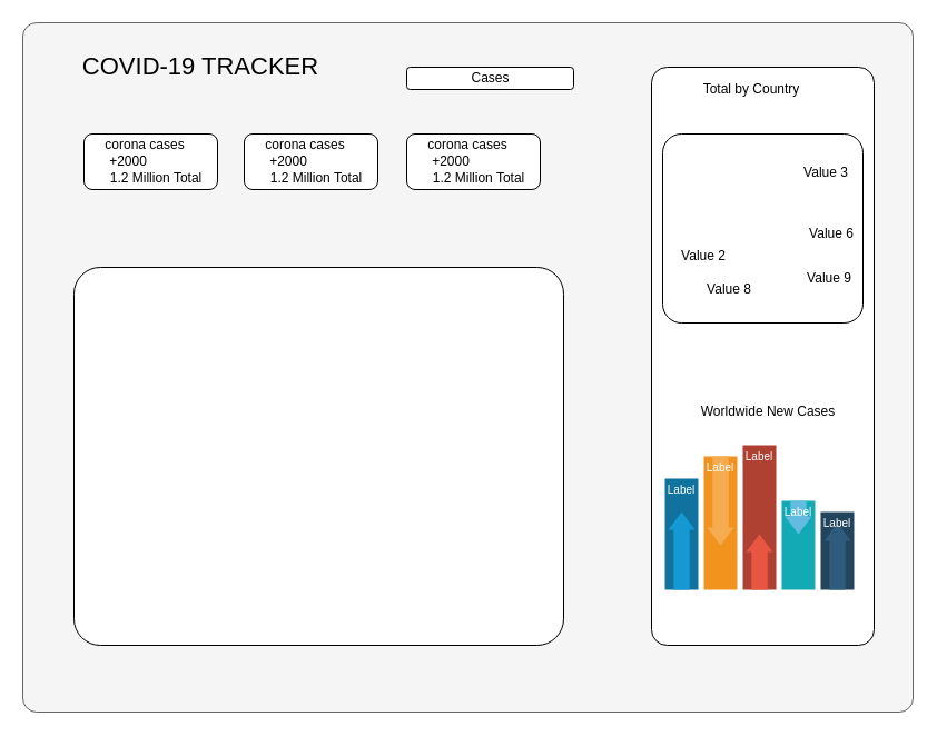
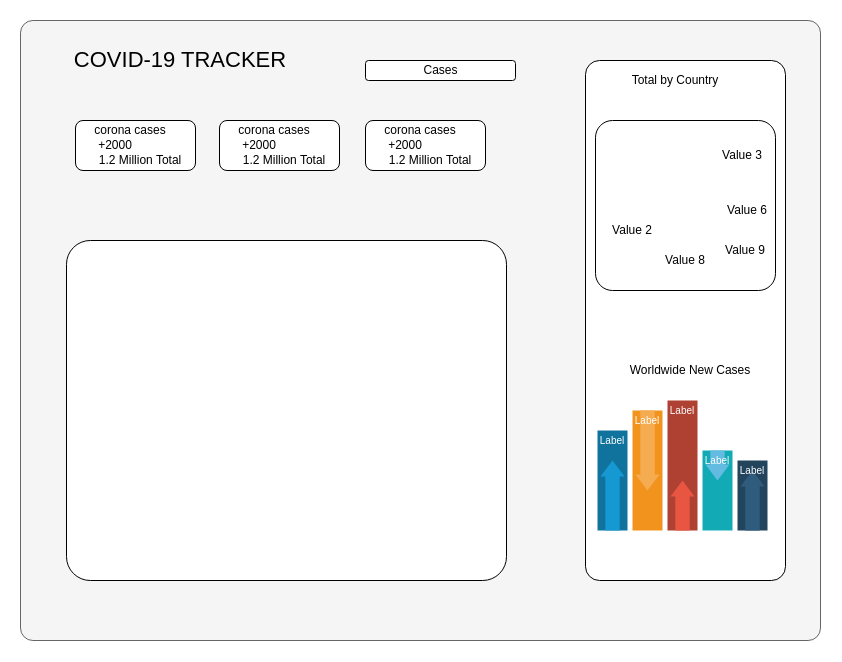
  <mxCell id="0" />
  <mxCell id="1" parent="0" />
  <mxCell id="2" value="" style="rounded=1;whiteSpace=wrap;html=1;arcSize=2;fillColor=#f5f5f5;strokeColor=#666666;fontColor=#333333;" vertex="1" parent="1"><mxGeometry x="20" y="20" width="800" height="620" as="geometry" /></mxCell>
  <mxCell id="3" value="&lt;font style=&quot;font-size: 22px&quot;&gt;COVID-19 TRACKER&lt;/font&gt;" style="text;html=1;strokeColor=none;fillColor=none;align=center;verticalAlign=middle;whiteSpace=wrap;rounded=0;" vertex="1" parent="1"><mxGeometry x="65" y="50" width="230" height="20" as="geometry" /></mxCell>
  <mxCell id="4" style="edgeStyle=orthogonalEdgeStyle;rounded=0;orthogonalLoop=1;jettySize=auto;html=1;exitX=0.5;exitY=0;exitDx=0;exitDy=0;entryX=0.5;entryY=0;entryDx=0;entryDy=0;" edge="1" parent="1" source="6" target="7"><mxGeometry relative="1" as="geometry" /></mxCell>
  <mxCell id="5" style="edgeStyle=orthogonalEdgeStyle;rounded=0;orthogonalLoop=1;jettySize=auto;html=1;exitX=0.5;exitY=1;exitDx=0;exitDy=0;entryX=0.5;entryY=1;entryDx=0;entryDy=0;" edge="1" parent="1" source="6" target="7"><mxGeometry relative="1" as="geometry" /></mxCell>
  <mxCell id="6" value="" style="rounded=1;whiteSpace=wrap;html=1;" vertex="1" parent="1"><mxGeometry x="365" y="60" width="150" height="20" as="geometry" /></mxCell>
  <mxCell id="7" value="Cases" style="text;html=1;strokeColor=none;fillColor=none;align=center;verticalAlign=middle;whiteSpace=wrap;rounded=0;" vertex="1" parent="1"><mxGeometry x="407.5" y="60" width="65" height="20" as="geometry" /></mxCell>
  <mxCell id="8" value="" style="rounded=1;whiteSpace=wrap;html=1;" vertex="1" parent="1"><mxGeometry x="75" y="120" width="120" height="50" as="geometry" /></mxCell>
  <mxCell id="9" value="corona cases" style="text;html=1;strokeColor=none;fillColor=none;align=center;verticalAlign=middle;whiteSpace=wrap;rounded=0;" vertex="1" parent="1"><mxGeometry x="85" y="120" width="90" height="20" as="geometry" /></mxCell>
  <mxCell id="10" value="+2000" style="text;html=1;strokeColor=none;fillColor=none;align=center;verticalAlign=middle;whiteSpace=wrap;rounded=0;" vertex="1" parent="1"><mxGeometry x="95" y="135" width="40" height="20" as="geometry" /></mxCell>
  <mxCell id="11" value="1.2 Million Total" style="text;html=1;strokeColor=none;fillColor=none;align=center;verticalAlign=middle;whiteSpace=wrap;rounded=0;" vertex="1" parent="1"><mxGeometry x="95" y="150" width="90" height="20" as="geometry" /></mxCell>
  <mxCell id="12" value="" style="rounded=1;whiteSpace=wrap;html=1;" vertex="1" parent="1"><mxGeometry x="219" y="120" width="120" height="50" as="geometry" /></mxCell>
  <mxCell id="13" value="corona cases" style="text;html=1;strokeColor=none;fillColor=none;align=center;verticalAlign=middle;whiteSpace=wrap;rounded=0;" vertex="1" parent="1"><mxGeometry x="229" y="120" width="90" height="20" as="geometry" /></mxCell>
  <mxCell id="14" value="+2000" style="text;html=1;strokeColor=none;fillColor=none;align=center;verticalAlign=middle;whiteSpace=wrap;rounded=0;" vertex="1" parent="1"><mxGeometry x="239" y="135" width="40" height="20" as="geometry" /></mxCell>
  <mxCell id="15" value="1.2 Million Total" style="text;html=1;strokeColor=none;fillColor=none;align=center;verticalAlign=middle;whiteSpace=wrap;rounded=0;" vertex="1" parent="1"><mxGeometry x="239" y="150" width="90" height="20" as="geometry" /></mxCell>
  <mxCell id="16" value="" style="rounded=1;whiteSpace=wrap;html=1;" vertex="1" parent="1"><mxGeometry x="365" y="120" width="120" height="50" as="geometry" /></mxCell>
  <mxCell id="17" value="corona cases" style="text;html=1;strokeColor=none;fillColor=none;align=center;verticalAlign=middle;whiteSpace=wrap;rounded=0;" vertex="1" parent="1"><mxGeometry x="375" y="120" width="90" height="20" as="geometry" /></mxCell>
  <mxCell id="18" value="+2000" style="text;html=1;strokeColor=none;fillColor=none;align=center;verticalAlign=middle;whiteSpace=wrap;rounded=0;" vertex="1" parent="1"><mxGeometry x="385" y="135" width="40" height="20" as="geometry" /></mxCell>
  <mxCell id="19" value="1.2 Million Total" style="text;html=1;strokeColor=none;fillColor=none;align=center;verticalAlign=middle;whiteSpace=wrap;rounded=0;" vertex="1" parent="1"><mxGeometry x="385" y="150" width="90" height="20" as="geometry" /></mxCell>
  <mxCell id="20" value="" style="rounded=1;whiteSpace=wrap;html=1;arcSize=7;" vertex="1" parent="1"><mxGeometry x="66" y="240" width="440" height="340" as="geometry" /></mxCell>
  <mxCell id="21" value="" style="rounded=1;whiteSpace=wrap;html=1;arcSize=7;" vertex="1" parent="1"><mxGeometry x="585" y="60" width="200" height="520" as="geometry" /></mxCell>
  <mxCell id="22" value="Total by Country" style="text;html=1;strokeColor=none;fillColor=none;align=center;verticalAlign=middle;whiteSpace=wrap;rounded=0;" vertex="1" parent="1"><mxGeometry x="605" y="70" width="140" height="20" as="geometry" /></mxCell>
  <mxCell id="23" value="Worldwide New Cases" style="text;html=1;strokeColor=none;fillColor=none;align=center;verticalAlign=middle;whiteSpace=wrap;rounded=0;" vertex="1" parent="1"><mxGeometry x="605" y="360" width="170" height="20" as="geometry" /></mxCell>
  <mxCell id="24" value="" style="shape=image;html=1;verticalAlign=top;verticalLabelPosition=bottom;labelBackgroundColor=#ffffff;imageAspect=0;aspect=fixed;image=https://cdn2.iconfinder.com/data/icons/social-media-2259/512/google-128.png" vertex="1" parent="1"><mxGeometry x="222" y="341" width="128" height="128" as="geometry" /></mxCell>
  <mxCell id="25" value="" style="fillColor=#10739E;strokeColor=none;" vertex="1" parent="1"><mxGeometry x="597" y="430" width="30" height="100" as="geometry" /></mxCell>
  <mxCell id="26" value="" style="shape=mxgraph.arrows2.arrow;dy=0.4;dx=16;notch=0;direction=north;fillColor=#1699D3;strokeColor=none;" vertex="1" parent="25"><mxGeometry x="3" y="30" width="24" height="70" as="geometry" /></mxCell>
  <mxCell id="27" value="Label" style="text;html=1;align=center;verticalAlign=middle;whiteSpace=wrap;fontColor=#FFFFFF;fontSize=10;" vertex="1" parent="25"><mxGeometry width="30" height="20" as="geometry" /></mxCell>
  <mxCell id="28" value="" style="fillColor=#F2931E;strokeColor=none;" vertex="1" parent="1"><mxGeometry x="632" y="410" width="30" height="120" as="geometry" /></mxCell>
  <mxCell id="29" value="" style="shape=mxgraph.arrows2.arrow;dy=0.4;dx=16;notch=0;direction=south;fillColor=#F5AB50;strokeColor=none;" vertex="1" parent="28"><mxGeometry x="3" width="24" height="80" as="geometry" /></mxCell>
  <mxCell id="30" value="Label" style="text;html=1;align=center;verticalAlign=middle;whiteSpace=wrap;fontColor=#FFFFFF;fontSize=10;" vertex="1" parent="28"><mxGeometry width="30" height="20" as="geometry" /></mxCell>
  <mxCell id="31" value="" style="fillColor=#AE4132;strokeColor=none;" vertex="1" parent="1"><mxGeometry x="667" y="400" width="30" height="130" as="geometry" /></mxCell>
  <mxCell id="32" value="" style="shape=mxgraph.arrows2.arrow;dy=0.4;dx=16;notch=0;direction=north;fillColor=#E85642;strokeColor=none;" vertex="1" parent="31"><mxGeometry x="3" y="80" width="24" height="50" as="geometry" /></mxCell>
  <mxCell id="33" value="Label" style="text;html=1;align=center;verticalAlign=middle;whiteSpace=wrap;fontColor=#FFFFFF;fontSize=10;" vertex="1" parent="31"><mxGeometry width="30" height="20" as="geometry" /></mxCell>
  <mxCell id="34" value="" style="fillColor=#12AAB5;strokeColor=none;" vertex="1" parent="1"><mxGeometry x="702" y="450" width="30" height="80" as="geometry" /></mxCell>
  <mxCell id="35" value="" style="shape=mxgraph.arrows2.arrow;dy=0.4;dx=16;notch=0;direction=south;fillColor=#64BBE2;strokeColor=none;" vertex="1" parent="34"><mxGeometry x="3" width="24" height="30" as="geometry" /></mxCell>
  <mxCell id="36" value="Label" style="text;html=1;align=center;verticalAlign=middle;whiteSpace=wrap;fontColor=#FFFFFF;fontSize=10;" vertex="1" parent="34"><mxGeometry width="30" height="20" as="geometry" /></mxCell>
  <mxCell id="37" value="" style="fillColor=#23445D;strokeColor=none;" vertex="1" parent="1"><mxGeometry x="737" y="460" width="30" height="70" as="geometry" /></mxCell>
  <mxCell id="38" value="" style="shape=mxgraph.arrows2.arrow;dy=0.4;dx=16;notch=0;direction=north;fillColor=#2F5B7C;strokeColor=none;" vertex="1" parent="37"><mxGeometry x="3" y="10" width="24" height="60" as="geometry" /></mxCell>
  <mxCell id="39" value="Label" style="text;html=1;align=center;verticalAlign=middle;whiteSpace=wrap;fontColor=#FFFFFF;fontSize=10;" vertex="1" parent="37"><mxGeometry width="30" height="20" as="geometry" /></mxCell>
  <mxCell id="40" value="" style="rounded=1;whiteSpace=wrap;html=1;arcSize=10;" vertex="1" parent="1"><mxGeometry x="595" y="120" width="180" height="170" as="geometry" /></mxCell>
  <mxCell id="41" value="Value 2" style="text;html=1;strokeColor=none;fillColor=none;align=center;verticalAlign=middle;whiteSpace=wrap;rounded=0;" vertex="1" parent="1"><mxGeometry x="607" y="220" width="50" height="20" as="geometry" /></mxCell>
  <mxCell id="42" value="Value 3" style="text;html=1;strokeColor=none;fillColor=none;align=center;verticalAlign=middle;whiteSpace=wrap;rounded=0;" vertex="1" parent="1"><mxGeometry x="717" y="145" width="50" height="20" as="geometry" /></mxCell>
  <mxCell id="43" value="Value 6" style="text;html=1;strokeColor=none;fillColor=none;align=center;verticalAlign=middle;whiteSpace=wrap;rounded=0;" vertex="1" parent="1"><mxGeometry x="722" y="200" width="50" height="20" as="geometry" /></mxCell>
- <mxCell id="44" value="Value 8" style="text;html=1;strokeColor=none;fillColor=none;align=center;verticalAlign=middle;whiteSpace=wrap;rounded=0;" vertex="1" parent="1"><mxGeometry x="630" y="250" width="50" height="20" as="geometry" /></mxCell>
+ <mxCell id="44" value="Value 8" style="text;html=1;strokeColor=none;fillColor=none;align=center;verticalAlign=middle;whiteSpace=wrap;rounded=0;" vertex="1" parent="1"><mxGeometry x="660" y="250" width="50" height="20" as="geometry" /></mxCell>
  <mxCell id="45" value="Value 9" style="text;html=1;strokeColor=none;fillColor=none;align=center;verticalAlign=middle;whiteSpace=wrap;rounded=0;" vertex="1" parent="1"><mxGeometry x="720" y="240" width="50" height="20" as="geometry" /></mxCell>
